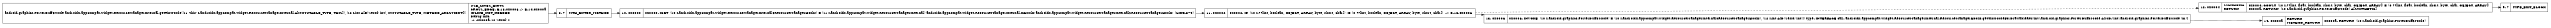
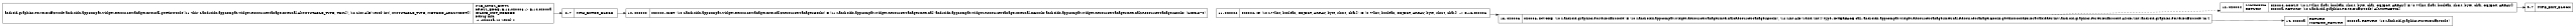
  digraph {
    rankdir=LR
    node [shape=record]
-   n1 [label="{8\:\ ?|MTH_ENTER_METHOD\l}"]
+   n1 [label="{8\:\ ?|MTH_ENTER_BLOCK\l}"]
    n2 [label="{10\:\ 0x0000|0x0000: IGET  (r0 I:androidx.appcompat.widget.ResourceManagerInternal$ResourceManagerHooks) = (r1 I:androidx.appcompat.widget.ResourceManagerInternal) androidx.appcompat.widget.ResourceManagerInternal.mHooks androidx.appcompat.widget.ResourceManagerInternal$ResourceManagerHooks  (LINE:379)\l}"]
    n3 [label="{11\:\ 0x0002|0x0002: IF  (r0 I:??[int, boolean, OBJECT, ARRAY, byte, short, char]) != (0 ??[int, boolean, OBJECT, ARRAY, byte, short, char])  \-\> B:13:0x0006 \l}"]
    n4 [label="{12\:\ 0x0004|SYNTHETIC\lRETURN\l|0x0004: CONST  (r0 I:??[int, float, boolean, short, byte, char, OBJECT, ARRAY]) = (0 ??[int, float, boolean, short, byte, char, OBJECT, ARRAY]) \l0x000a: RETURN  (r0 I:android.graphics.PorterDuff$Mode) A[SYNTHETIC]\l}"]
    n5 [label="{13\:\ 0x0006|0x0006: INVOKE  (r0 I:android.graphics.PorterDuff$Mode) = (r0 I:androidx.appcompat.widget.ResourceManagerInternal$ResourceManagerHooks), (r2 I:int A[D('resId' int)]) type: INTERFACE call: androidx.appcompat.widget.ResourceManagerInternal.ResourceManagerHooks.getTintModeForDrawableRes(int):android.graphics.PorterDuff$Mode A[MD:(int):android.graphics.PorterDuff$Mode (m)]\l}"]
    n6 [label="{9\:\ ?|TYPE_EXIT_BLOCK\l}"]
    n7 [label="{14\:\ 0x000a|RETURN\lMETHOD_RETURN\l|0x000a: RETURN  (r0 I:android.graphics.PorterDuff$Mode) \l}"]
    n8 [label="{android.graphics.PorterDuff$Mode androidx.appcompat.widget.ResourceManagerInternal.getTintMode((r1 'this' I:androidx.appcompat.widget.ResourceManagerInternal A[IMMUTABLE_TYPE, THIS]), (r2 I:int A[D('resId' int), IMMUTABLE_TYPE, METHOD_ARGUMENT]))  | USE_LINES_HINTS\lCROSS_EDGE: B:13:0x0006 \-\> B:14:0x000a\lINLINE_NOT_NEEDED\lDebug Info:\l  \-1 \-0x000a: r2 'resId' I\l}"]
    n1 -> n2
-   n2 -> n3
-   n3 -> n4 [style=dashed]
+   n5 -> n4 [style=dashed]
    n3 -> n5
    n4 -> n6
    n5 -> n7
    n8 -> n1
  }
